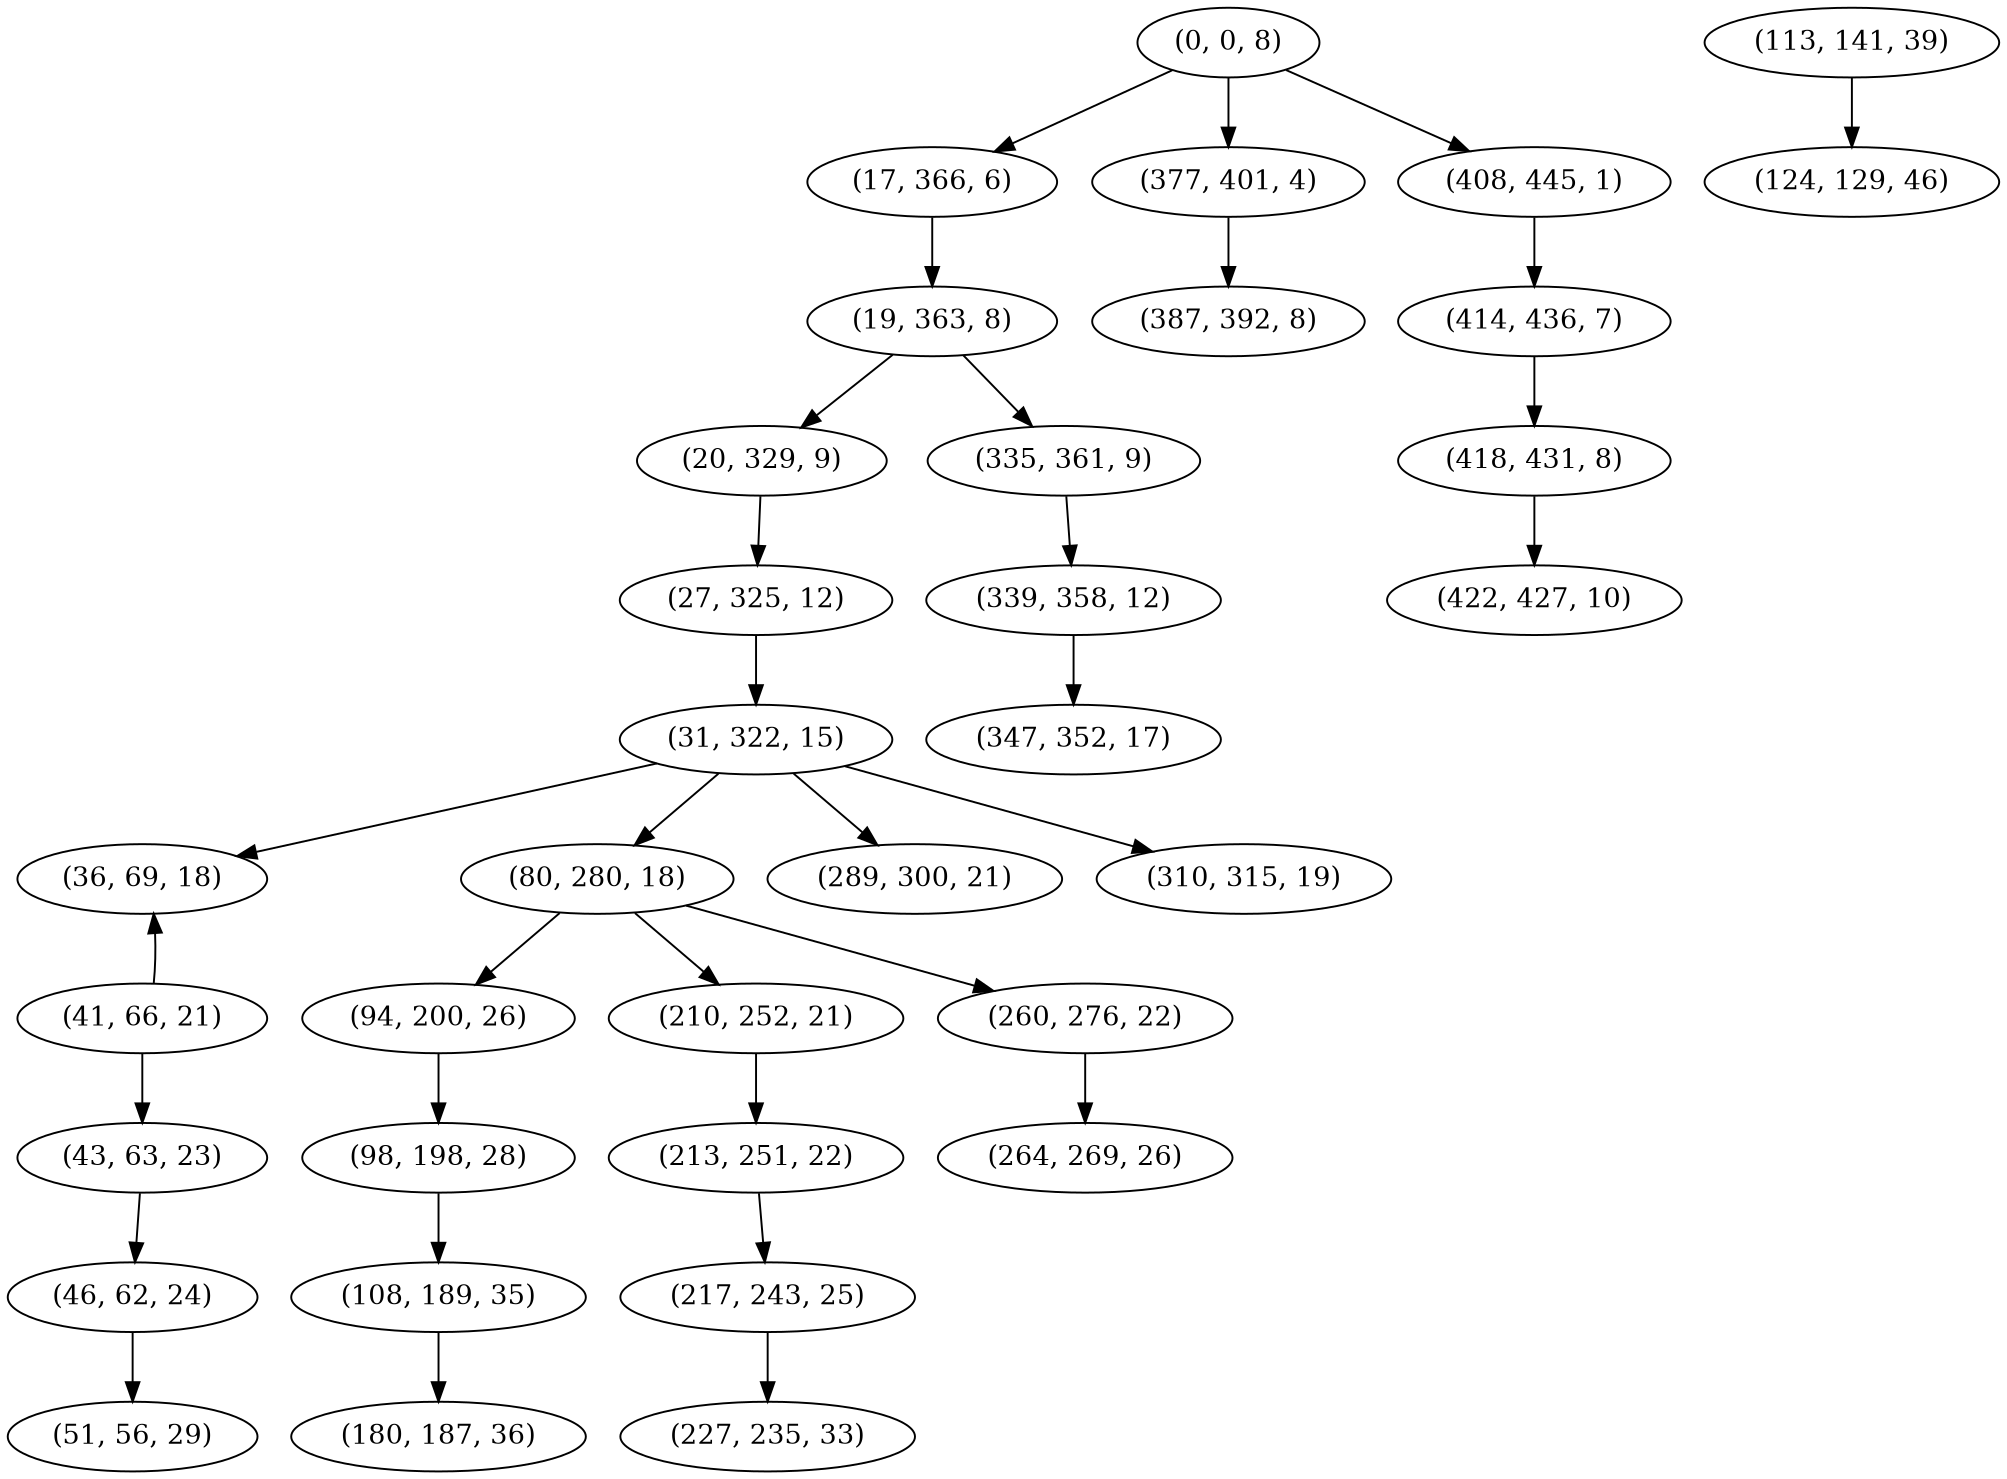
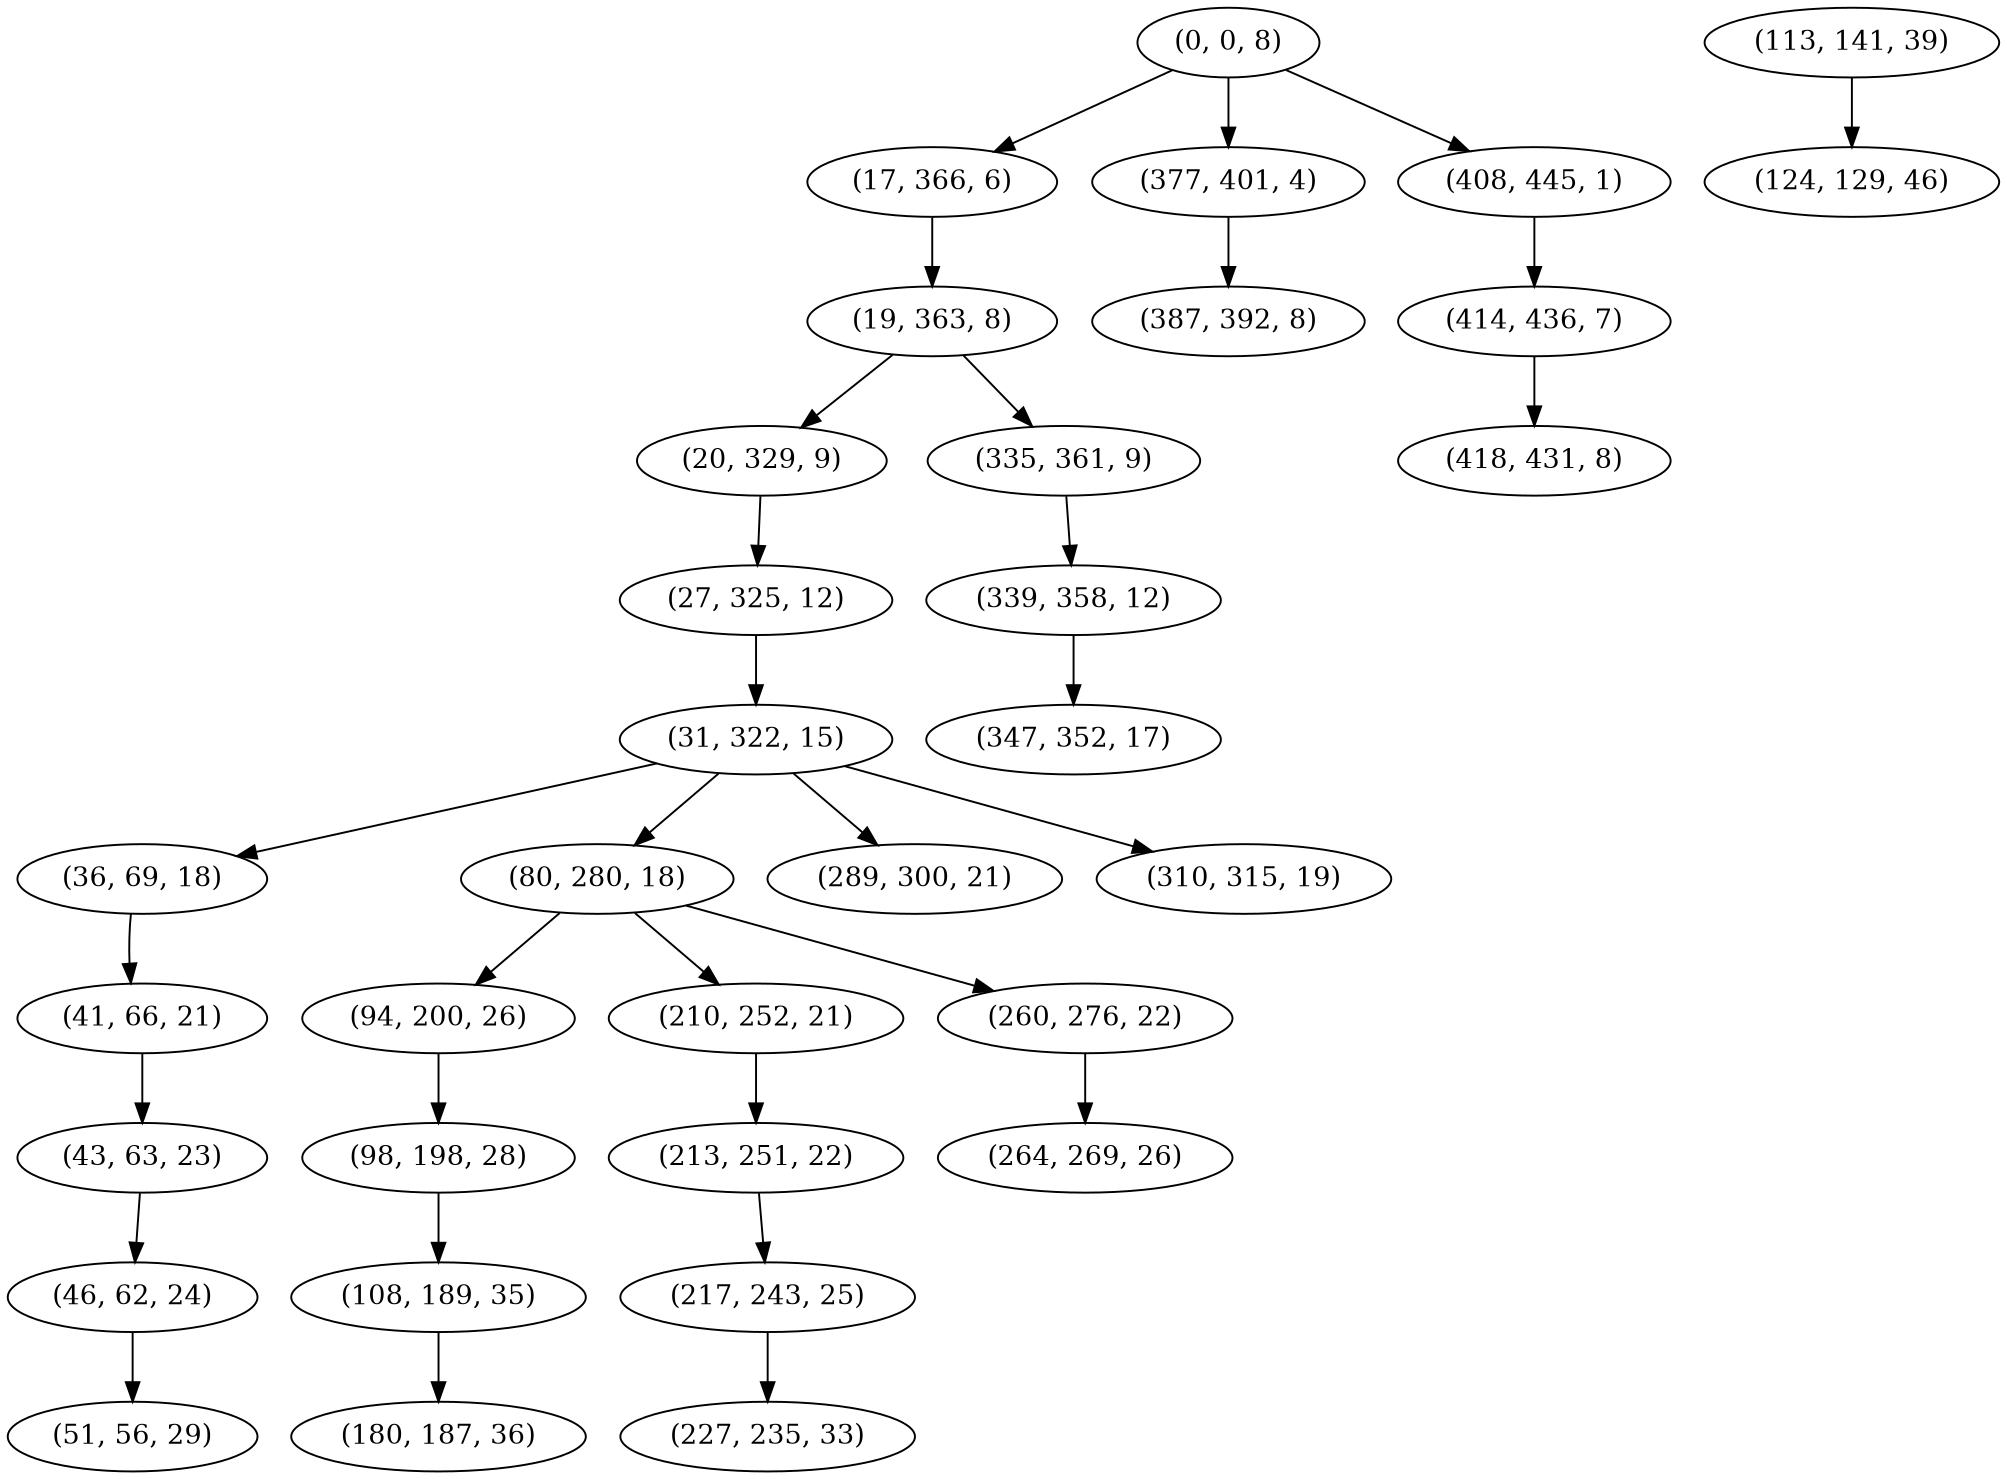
  digraph {
    n1 [label="(0, 0, 8)"]
    "(17, 366, 6)"
    "(377, 401, 4)"
    "(408, 445, 1)"
    "(19, 363, 8)"
    "(387, 392, 8)"
    "(414, 436, 7)"
    "(20, 329, 9)"
    "(335, 361, 9)"
    "(27, 325, 12)"
    "(339, 358, 12)"
    "(31, 322, 15)"
    "(36, 69, 18)"
    "(80, 280, 18)"
    "(289, 300, 21)"
    "(310, 315, 19)"
    "(41, 66, 21)"
    "(94, 200, 26)"
    "(210, 252, 21)"
    "(260, 276, 22)"
    "(43, 63, 23)"
    "(46, 62, 24)"
    "(51, 56, 29)"
    "(98, 198, 28)"
    "(213, 251, 22)"
    "(264, 269, 26)"
    "(108, 189, 35)"
    "(180, 187, 36)"
    "(113, 141, 39)"
    "(124, 129, 46)"
    "(217, 243, 25)"
    "(227, 235, 33)"
    "(347, 352, 17)"
    "(418, 431, 8)"
-   "(422, 427, 10)"
    n1 -> "(17, 366, 6)"
    n1 -> "(377, 401, 4)"
    n1 -> "(408, 445, 1)"
    "(17, 366, 6)" -> "(19, 363, 8)"
    "(377, 401, 4)" -> "(387, 392, 8)"
    "(408, 445, 1)" -> "(414, 436, 7)"
    "(19, 363, 8)" -> "(20, 329, 9)"
    "(19, 363, 8)" -> "(335, 361, 9)"
    "(414, 436, 7)" -> "(418, 431, 8)"
    "(20, 329, 9)" -> "(27, 325, 12)"
    "(335, 361, 9)" -> "(339, 358, 12)"
    "(27, 325, 12)" -> "(31, 322, 15)"
    "(339, 358, 12)" -> "(347, 352, 17)"
    "(31, 322, 15)" -> "(36, 69, 18)"
    "(31, 322, 15)" -> "(80, 280, 18)"
    "(31, 322, 15)" -> "(289, 300, 21)"
    "(31, 322, 15)" -> "(310, 315, 19)"
-   "(41, 66, 21)" -> "(36, 69, 18)"
+   "(36, 69, 18)" -> "(41, 66, 21)"
    "(80, 280, 18)" -> "(94, 200, 26)"
    "(80, 280, 18)" -> "(210, 252, 21)"
    "(80, 280, 18)" -> "(260, 276, 22)"
    "(41, 66, 21)" -> "(43, 63, 23)"
    "(94, 200, 26)" -> "(98, 198, 28)"
    "(210, 252, 21)" -> "(213, 251, 22)"
    "(260, 276, 22)" -> "(264, 269, 26)"
    "(43, 63, 23)" -> "(46, 62, 24)"
    "(46, 62, 24)" -> "(51, 56, 29)"
    "(98, 198, 28)" -> "(108, 189, 35)"
    "(213, 251, 22)" -> "(217, 243, 25)"
    "(108, 189, 35)" -> "(180, 187, 36)"
    "(113, 141, 39)" -> "(124, 129, 46)"
    "(217, 243, 25)" -> "(227, 235, 33)"
-   "(418, 431, 8)" -> "(422, 427, 10)"
  }
